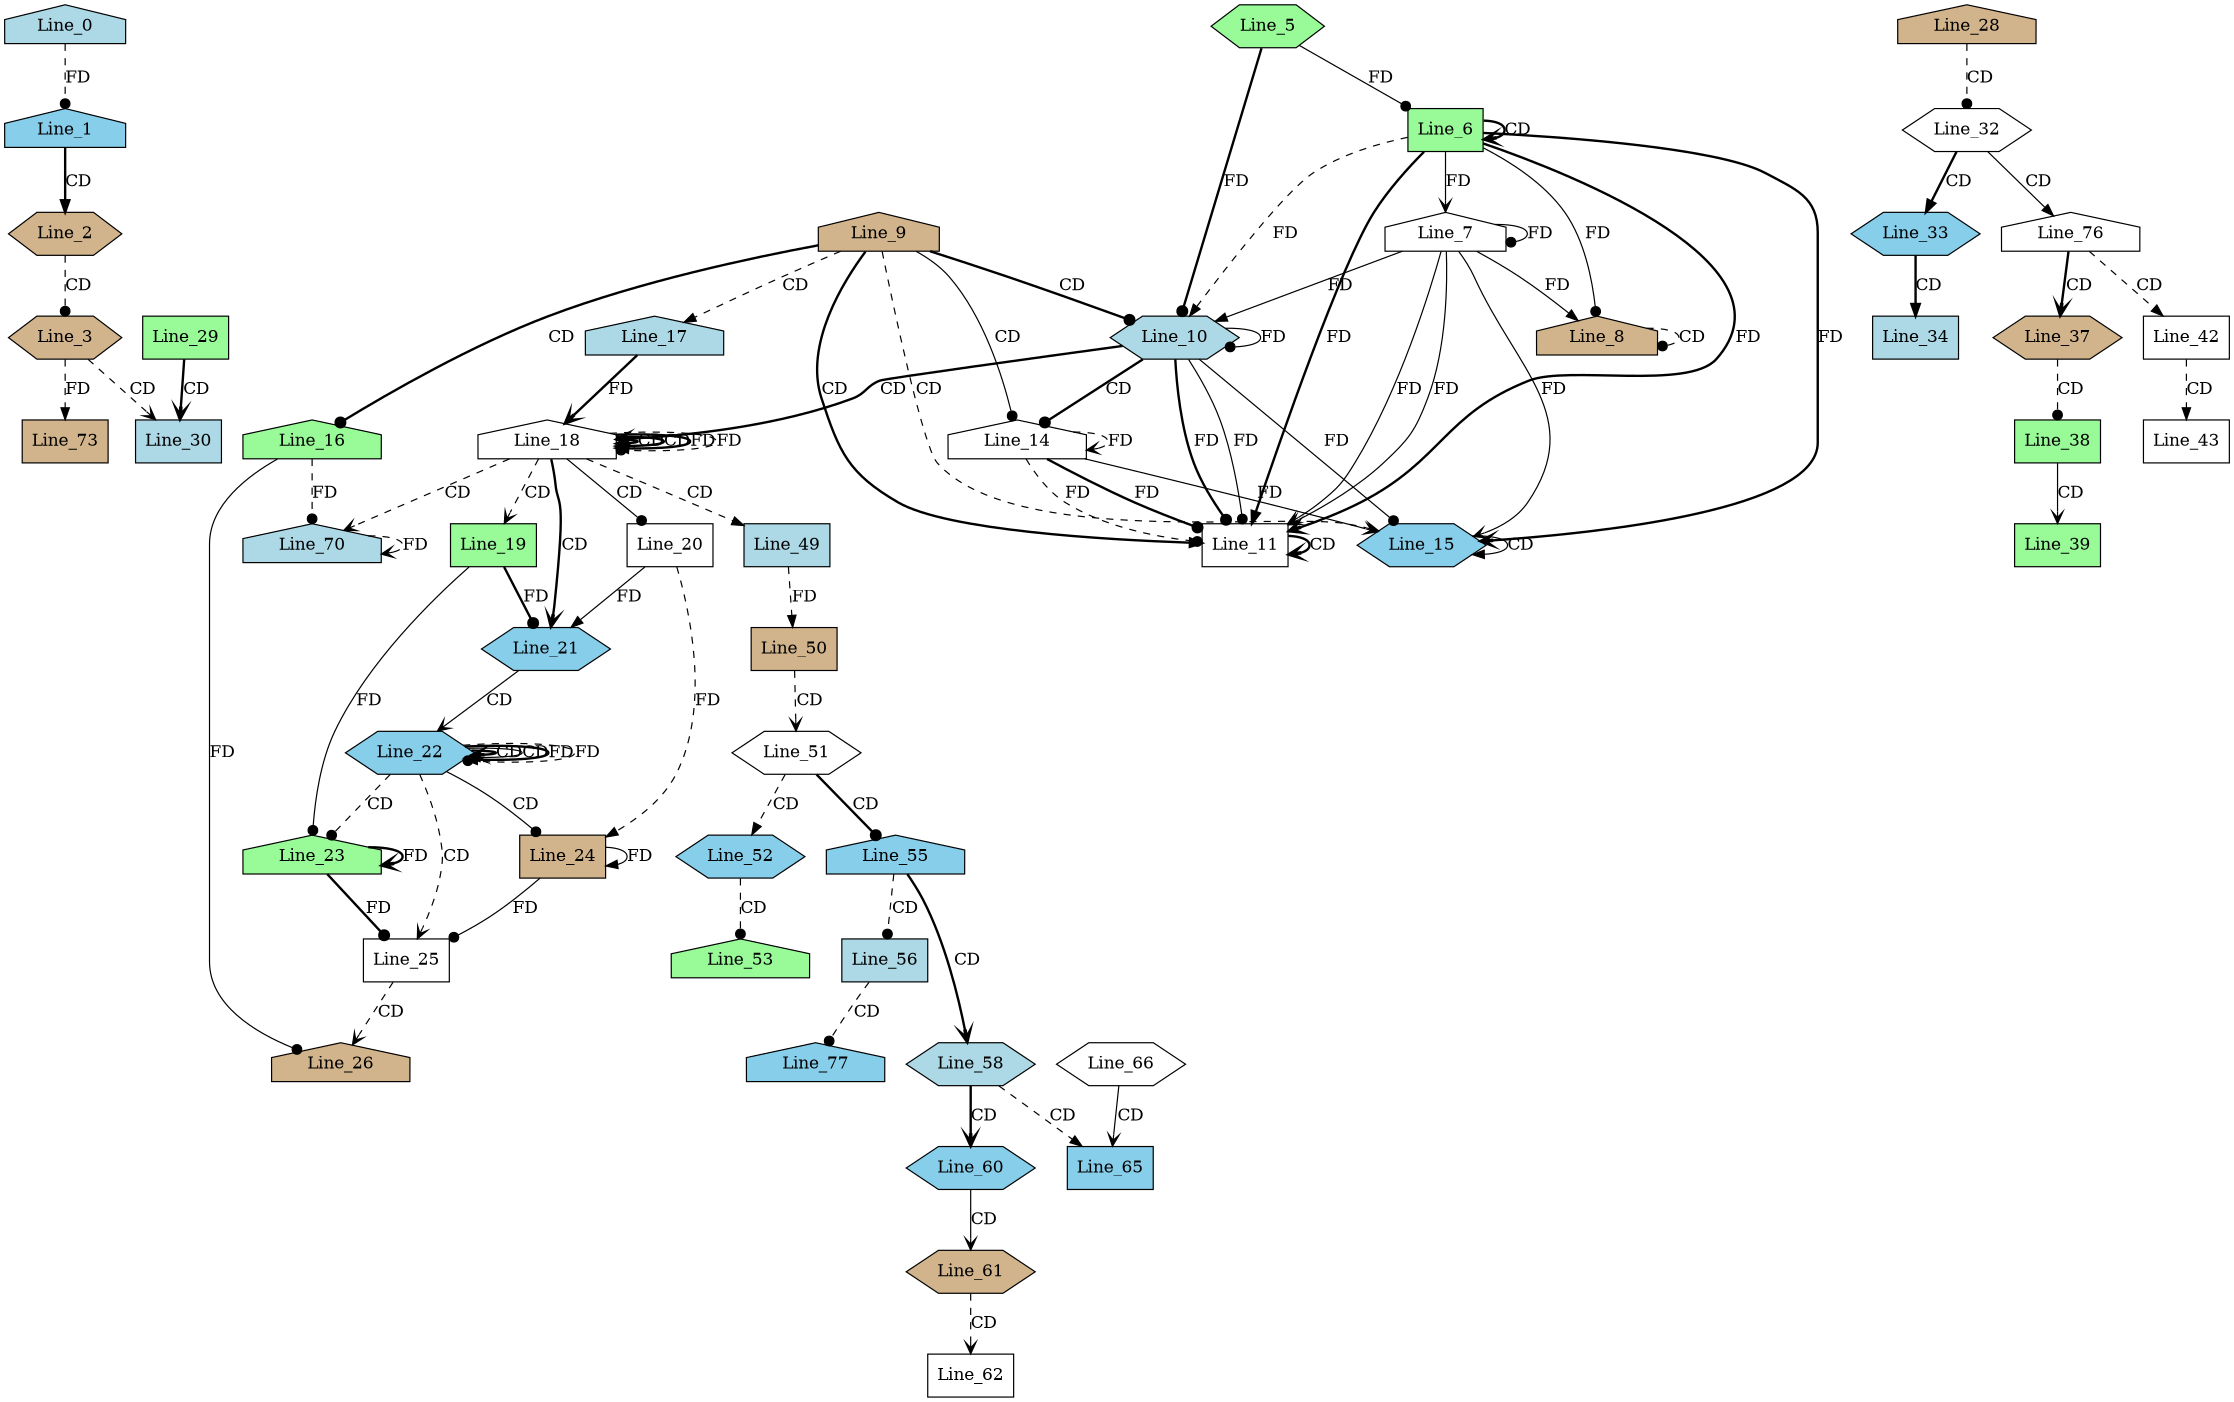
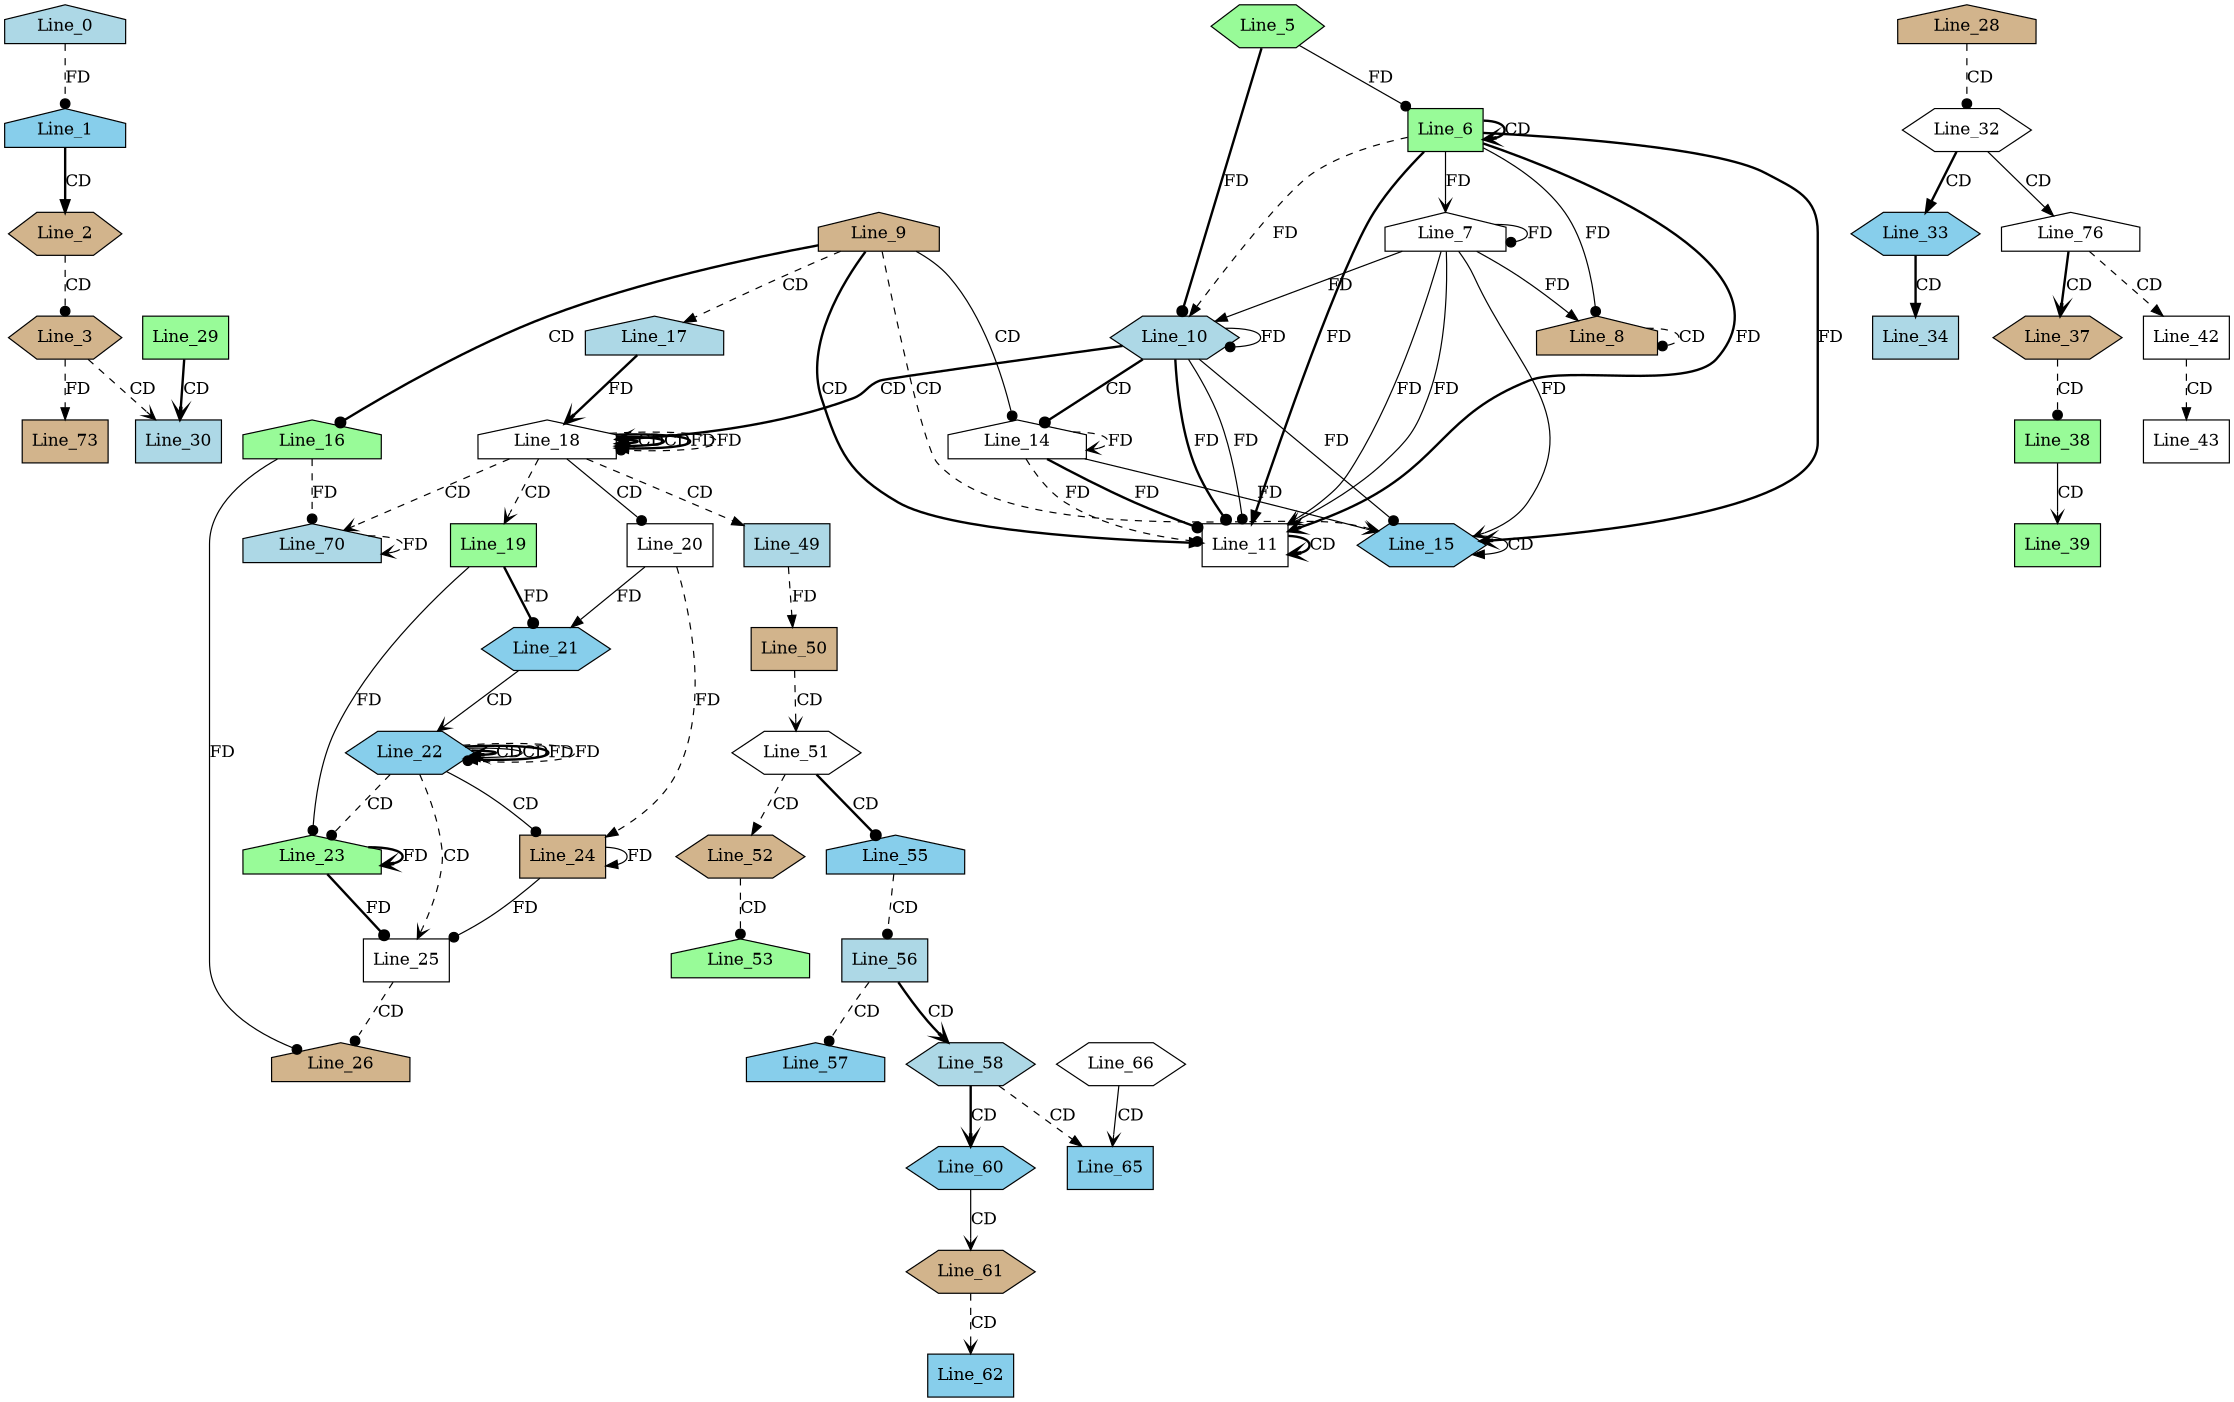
  digraph {
    node [fillcolor=tan shape=box style=filled]
    edge [arrowhead=dot style=dashed]
    Line_0 [fillcolor=lightblue shape=house]
    Line_1 [fillcolor=skyblue shape=house]
    Line_2 [shape=hexagon]
    Line_3 [shape=hexagon]
    Line_30 [fillcolor=lightblue]
    Line_73
    Line_6 [fillcolor=palegreen]
    Line_7 [fillcolor=white shape=house]
    Line_8 [shape=house]
    Line_10 [fillcolor=lightblue shape=hexagon]
    Line_11 [fillcolor=white]
    Line_15 [fillcolor=skyblue shape=hexagon]
    Line_14 [fillcolor=white shape=house]
    Line_18 [fillcolor=white shape=house]
    Line_5 [fillcolor=palegreen shape=hexagon]
    Line_9 [shape=house]
    Line_16 [fillcolor=palegreen shape=house]
    Line_17 [fillcolor=lightblue shape=house]
    Line_26 [shape=house]
    Line_70 [fillcolor=lightblue shape=house]
    Line_19 [fillcolor=palegreen]
    Line_20 [fillcolor=white]
    Line_21 [fillcolor=skyblue shape=hexagon]
    Line_49 [fillcolor=lightblue]
    Line_23 [fillcolor=palegreen shape=house]
    Line_24
    Line_22 [fillcolor=skyblue shape=hexagon]
    Line_50
    Line_25 [fillcolor=white]
    Line_28 [shape=house]
    Line_32 [fillcolor=white shape=hexagon]
    Line_29 [fillcolor=palegreen]
    Line_33 [fillcolor=skyblue shape=hexagon]
    n34 [fillcolor=white label=Line_76 shape=house]
    Line_34 [fillcolor=lightblue]
    Line_37 [shape=hexagon]
    Line_42 [fillcolor=white]
    Line_38 [fillcolor=palegreen]
    Line_43 [fillcolor=white]
    Line_39 [fillcolor=palegreen]
    Line_51 [fillcolor=white shape=hexagon]
-   Line_52 [fillcolor=skyblue shape=hexagon]
+   Line_52 [shape=hexagon]
    Line_55 [fillcolor=skyblue shape=house]
    Line_53 [fillcolor=palegreen shape=house]
    Line_56 [fillcolor=lightblue]
    n46 [fillcolor=lightblue label=Line_58 shape=hexagon]
-   Line_57 [fillcolor=skyblue shape=house label=Line_77]
+   Line_57 [fillcolor=skyblue shape=house]
    Line_60 [fillcolor=skyblue shape=hexagon]
    Line_65 [fillcolor=skyblue]
    Line_61 [shape=hexagon]
-   Line_62 [fillcolor=white]
+   Line_62 [fillcolor=skyblue]
    Line_66 [fillcolor=white shape=hexagon]
    Line_0 -> Line_1 [label=FD]
    Line_1 -> Line_2 [arrowhead=normal label=CD style=bold]
    Line_2 -> Line_3 [label=CD]
    Line_3 -> Line_30 [arrowhead=vee label=CD]
    Line_3 -> Line_73 [arrowhead=normal label=FD]
    Line_6 -> Line_6 [arrowhead=vee label=CD style=bold]
    Line_6 -> Line_7 [arrowhead=vee label=FD style=solid]
    Line_6 -> Line_8 [label=FD style=solid]
    Line_6 -> Line_10 [arrowhead=normal label=FD]
    Line_6 -> Line_11 [arrowhead=normal label=FD style=bold]
    Line_6 -> Line_11 [arrowhead=vee label=FD style=bold]
    Line_6 -> Line_15 [arrowhead=vee label=FD style=bold]
    Line_7 -> Line_7 [label=FD style=solid]
    Line_7 -> Line_8 [arrowhead=normal label=FD style=solid]
    Line_7 -> Line_10 [arrowhead=normal label=FD style=solid]
    Line_7 -> Line_11 [arrowhead=vee label=FD style=solid]
    Line_7 -> Line_11 [arrowhead=vee label=FD style=solid]
    Line_7 -> Line_15 [arrowhead=vee label=FD style=solid]
    Line_8 -> Line_8 [label=CD]
    Line_10 -> Line_10 [label=FD style=solid]
    Line_10 -> Line_11 [label=FD style=bold]
    Line_10 -> Line_11 [label=FD style=solid]
    Line_10 -> Line_15 [label=FD style=solid]
    Line_10 -> Line_14 [label=CD style=bold]
    Line_10 -> Line_18 [arrowhead=vee label=CD style=bold]
    Line_11 -> Line_11 [arrowhead=vee label=CD style=bold]
    Line_15 -> Line_15 [arrowhead=normal label=CD style=solid]
    Line_14 -> Line_11 [label=FD]
    Line_14 -> Line_11 [label=FD style=bold]
    Line_14 -> Line_15 [arrowhead=vee label=FD style=solid]
    Line_14 -> Line_14 [arrowhead=vee label=FD]
    Line_18 -> Line_18 [arrowhead=normal label=CD style=bold]
    Line_18 -> Line_18 [arrowhead=normal label=CD style=bold]
    Line_18 -> Line_18 [arrowhead=normal label=FD style=bold]
    Line_18 -> Line_18 [label=FD]
    Line_18 -> Line_70 [arrowhead=vee label=CD]
    Line_18 -> Line_19 [arrowhead=vee label=CD]
    Line_18 -> Line_20 [label=CD style=solid]
-   Line_18 -> Line_21 [arrowhead=vee label=CD style=bold]
    Line_18 -> Line_49 [arrowhead=normal label=CD]
    Line_5 -> Line_6 [label=FD style=solid]
    Line_5 -> Line_10 [label=FD style=bold]
-   Line_9 -> Line_10 [label=CD style=bold]
    Line_9 -> Line_11 [arrowhead=normal label=CD style=bold]
    Line_9 -> Line_15 [arrowhead=vee label=CD]
    Line_9 -> Line_14 [label=CD style=solid]
    Line_9 -> Line_16 [label=CD style=bold]
    Line_9 -> Line_17 [arrowhead=normal label=CD]
    Line_16 -> Line_26 [label=FD style=solid]
    Line_16 -> Line_70 [label=FD]
    Line_17 -> Line_18 [arrowhead=vee label=FD style=bold]
    Line_70 -> Line_70 [arrowhead=vee label=FD]
    Line_19 -> Line_21 [label=FD style=bold]
    Line_19 -> Line_23 [label=FD style=solid]
    Line_20 -> Line_21 [arrowhead=normal label=FD style=solid]
    Line_20 -> Line_24 [arrowhead=normal label=FD]
    Line_21 -> Line_22 [arrowhead=vee label=CD style=solid]
    Line_49 -> Line_50 [arrowhead=normal label=FD]
    Line_23 -> Line_23 [arrowhead=vee label=FD style=bold]
    Line_23 -> Line_25 [label=FD style=bold]
    Line_24 -> Line_24 [arrowhead=normal label=FD style=solid]
    Line_24 -> Line_25 [label=FD style=solid]
    Line_22 -> Line_23 [label=CD]
    Line_22 -> Line_24 [label=CD style=solid]
    Line_22 -> Line_22 [arrowhead=vee label=CD style=bold]
    Line_22 -> Line_22 [arrowhead=normal label=CD style=solid]
    Line_22 -> Line_22 [arrowhead=normal label=FD style=bold]
    Line_22 -> Line_22 [label=FD]
    Line_22 -> Line_25 [arrowhead=vee label=CD]
    Line_50 -> Line_51 [arrowhead=vee label=CD]
-   Line_25 -> Line_26 [arrowhead=vee label=CD]
+   Line_25 -> Line_26 [label=CD]
    Line_28 -> Line_32 [label=CD]
    Line_32 -> Line_33 [arrowhead=normal label=CD style=bold]
    Line_32 -> n34 [arrowhead=normal label=CD style=solid]
    Line_29 -> Line_30 [arrowhead=vee label=CD style=bold]
    Line_33 -> Line_34 [arrowhead=normal label=CD style=bold]
    n34 -> Line_37 [arrowhead=vee label=CD style=bold]
    n34 -> Line_42 [arrowhead=normal label=CD]
    Line_37 -> Line_38 [label=CD]
    Line_42 -> Line_43 [arrowhead=normal label=CD]
    Line_38 -> Line_39 [arrowhead=vee label=CD style=solid]
    Line_51 -> Line_52 [arrowhead=normal label=CD]
    Line_51 -> Line_55 [label=CD style=bold]
    Line_52 -> Line_53 [label=CD]
    Line_55 -> Line_56 [label=CD]
-   Line_55 -> n46 [arrowhead=vee label=CD style=bold]
+   Line_56 -> n46 [arrowhead=vee label=CD style=bold]
    Line_56 -> Line_57 [label=CD]
    n46 -> Line_60 [arrowhead=vee label=CD style=bold]
    n46 -> Line_65 [arrowhead=normal label=CD]
    Line_60 -> Line_61 [arrowhead=vee label=CD style=solid]
    Line_61 -> Line_62 [arrowhead=vee label=CD]
    Line_66 -> Line_65 [arrowhead=vee label=CD style=solid]
  }
